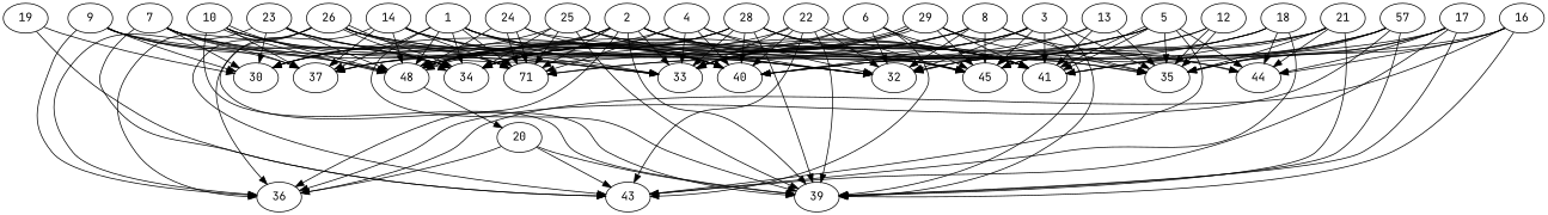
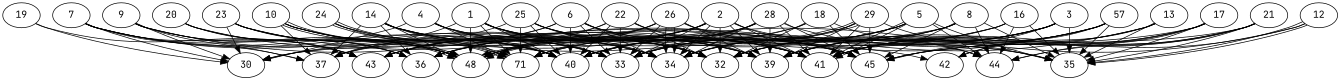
  digraph {
    fontname="JetBrains Mono"
    node [alpha=0.13 fontname="JetBrains Mono"]
    edge [fontname="JetBrains Mono"]
    1 [alpha=0.17 expect_size=44570893502605992]
    n2 [alpha=0.01 expect_size=839711188969246464 label=71]
    32 [alpha=0.19 expect_size=594203779523420356608]
    33 [alpha=0.18 expect_size=127218990629433552]
    34 [expect_size=103937396506556400]
    37 [expect_size=17658239239814381568]
    n7 [alpha=0.16 expect_size=11301839324293686 label=48]
    39 [alpha=0.01 expect_size=265906350832574529536]
    40 [alpha=0.17 expect_size=975907556644571776]
    41 [alpha=0.07 expect_size=4775722982809010176]
    2 [expect_size=14190237493050762]
    30 [alpha=0.09 expect_size=566694046796991424]
    36 [alpha=0.08 expect_size=2632994857353740288]
    44 [expect_size=407779795812208345088]
    45 [alpha=0.08 expect_size=122219435682632302592]
    3 [alpha=0.16 expect_size=1522344029903150336]
    35 [alpha=0.06 expect_size=10768397377089720]
    4 [alpha=0.15 expect_size=355240555946576969728]
    5 [alpha=0.14 expect_size=561642926586628224]
    43 [alpha=0.09 expect_size=152276261777440256]
    6 [alpha=0.16 expect_size=54842995101722808]
    7 [alpha=0.15 expect_size=977858777215681536]
    8 [alpha=0.06 expect_size=115422637114066192]
    9 [alpha=0.15 expect_size=22766785942833852]
    10 [alpha=0.08 expect_size=558808381347973312]
    12 [alpha=0.07 expect_size=2345652975284051247104]
    13 [alpha=0.12 expect_size=25179918903340964]
+   42 [alpha=0.01 expect_size=116509394391180128]
    14 [alpha=0.03 expect_size=473654368592568778752]
    16 [alpha=0.14 expect_size=10582890834067916]
    17 [alpha=0.17 expect_size=217729420429566672896]
    18 [alpha=0.19 expect_size=44357801189591760]
    19 [alpha=0.19 expect_size=1692357644244215296]
    20 [alpha=0.17 expect_size=18327887519581995008]
    21 [alpha=0.03 expect_size=587854510910288896]
    22 [expect_size=132518783717180832]
    23 [expect_size=18314529010454972]
    24 [alpha=0.15 expect_size=132905001116938272768]
    25 [alpha=0.03 expect_size=373697833450309696]
    26 [expect_size=1428927067418554112]
    n41 [alpha=0.10 expect_size=307020356209270848 label=57]
    28 [alpha=0.02 expect_size=19858226932255432]
    29 [alpha=0.10 expect_size=8086257570805312]
    1 -> n2
    1 -> 32
    1 -> 33
    1 -> 34
    1 -> 37
    1 -> n7
    1 -> 39
    1 -> 40
    1 -> 41
    2 -> n2
    2 -> 32
    2 -> 33
    2 -> 34
    2 -> n7
    2 -> 39
    2 -> 41
    2 -> 30
    2 -> 36
    2 -> 44
    2 -> 45
    3 -> 32
    3 -> 33
    3 -> 34
    3 -> 39
    3 -> 40
    3 -> 41
    3 -> 45
    3 -> 35
    4 -> n2
    4 -> 32
    4 -> 33
    4 -> 40
    4 -> 41
    4 -> 30
    5 -> n2
    5 -> 33
    5 -> 34
    5 -> 41
    5 -> 41
    5 -> 44
    5 -> 35
    5 -> 43
    6 -> 32
    6 -> 33
+   6 -> 34
    6 -> 37
+   6 -> 40
    6 -> 41
    6 -> 45
    6 -> 43
    7 -> 33
    7 -> 34
    7 -> 37
    7 -> n7
    7 -> 40
    7 -> 30
    7 -> 43
    8 -> 32
    8 -> 33
    8 -> 34
    8 -> 30
    8 -> 44
    8 -> 45
    8 -> 35
    9 -> 34
    9 -> 37
    9 -> n7
    9 -> 30
    9 -> 36
    9 -> 45
    10 -> 33
    10 -> 34
    10 -> 37
    10 -> n7
    10 -> n7
    10 -> 39
    10 -> 40
    12 -> 40
    12 -> 45
    12 -> 35
    12 -> 35
    13 -> 32
    13 -> n7
    13 -> 41
    13 -> 35
+   13 -> 42
    14 -> n2
    14 -> 32
    14 -> 33
    14 -> 37
    14 -> n7
+   14 -> 40
    14 -> 41
    14 -> 36
+   14 -> 42
    16 -> n2
    16 -> 39
    16 -> 36
    16 -> 44
    16 -> 35
    17 -> 37
    17 -> 39
    17 -> 41
    17 -> 44
    17 -> 35
-   17 -> 43
+   17 -> 45
    18 -> 32
    18 -> 40
    18 -> 44
    18 -> 45
    18 -> 43
    19 -> 30
    19 -> 43
-   n7 -> 20
+   20 -> n7
    20 -> 39
    20 -> 36
    20 -> 43
    21 -> n7
    21 -> 39
    21 -> 41
    21 -> 44
    21 -> 45
    21 -> 35
    22 -> 32
    22 -> 33
    22 -> n7
    22 -> 39
    22 -> 40
    22 -> 45
    22 -> 43
    23 -> n2
    23 -> n7
    23 -> 40
    23 -> 30
    23 -> 36
    23 -> 45
    24 -> n2
    24 -> n2
    24 -> 32
    24 -> n7
    24 -> 40
    25 -> n2
    25 -> 32
    25 -> 34
    25 -> 39
    25 -> 40
    25 -> 41
    25 -> 30
    26 -> n2
    26 -> 33
    26 -> 34
    26 -> 34
    26 -> 39
    26 -> 41
    26 -> 36
    26 -> 35
    26 -> 43
    n41 -> 32
    n41 -> 39
    n41 -> 40
    n41 -> 41
    n41 -> 36
    n41 -> 35
+   n41 -> 42
    28 -> 33
    28 -> 34
    28 -> 37
    28 -> n7
    28 -> 39
    28 -> 40
    28 -> 41
    28 -> 45
    28 -> 35
    29 -> 33
    29 -> 34
    29 -> n7
    29 -> n7
    29 -> 39
    29 -> 41
    29 -> 45
    29 -> 35
  }
